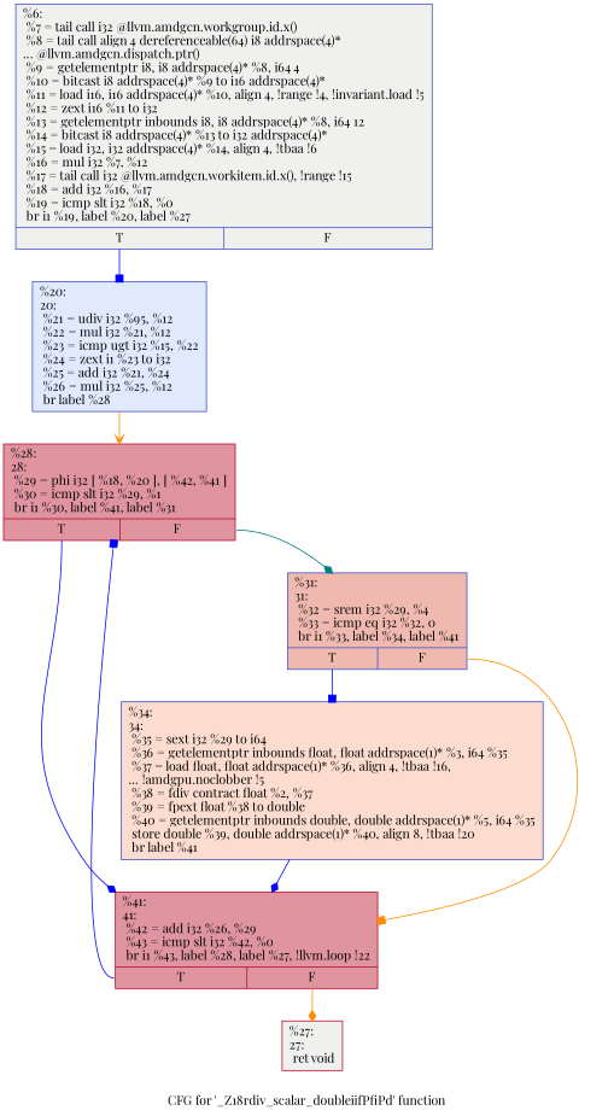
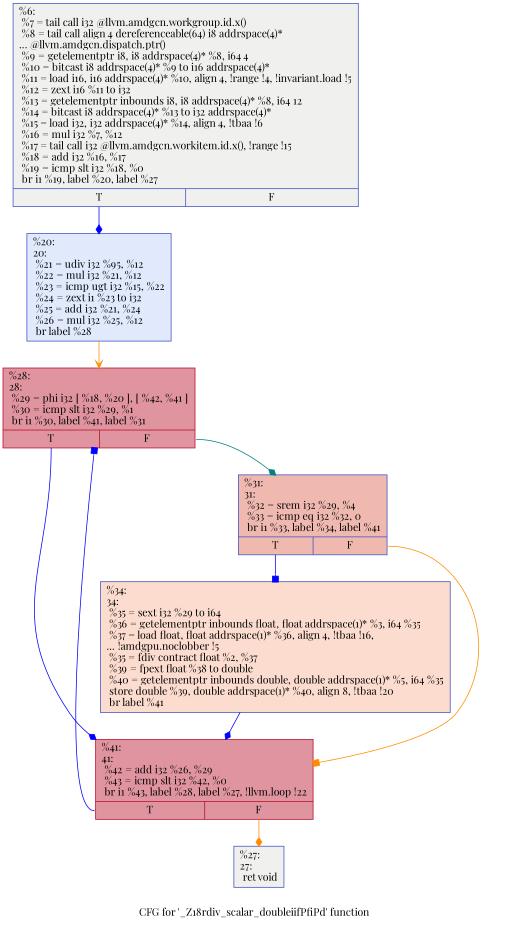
  digraph {
    fontname="Playfair Display"
    label="CFG for '_Z18rdiv_scalar_doubleiifPfiPd' function"
    node [color="#3d50c3ff" fillcolor="#dedcdb70" fontname="Playfair Display" shape=record style=filled]
    edge [arrowhead=box color=blue fontname="Playfair Display" tailport=s0]
    n1 [label="{%6:\l  %7 = tail call i32 @llvm.amdgcn.workgroup.id.x()\l  %8 = tail call align 4 dereferenceable(64) i8 addrspace(4)*\l... @llvm.amdgcn.dispatch.ptr()\l  %9 = getelementptr i8, i8 addrspace(4)* %8, i64 4\l  %10 = bitcast i8 addrspace(4)* %9 to i16 addrspace(4)*\l  %11 = load i16, i16 addrspace(4)* %10, align 4, !range !4, !invariant.load !5\l  %12 = zext i16 %11 to i32\l  %13 = getelementptr inbounds i8, i8 addrspace(4)* %8, i64 12\l  %14 = bitcast i8 addrspace(4)* %13 to i32 addrspace(4)*\l  %15 = load i32, i32 addrspace(4)* %14, align 4, !tbaa !6\l  %16 = mul i32 %7, %12\l  %17 = tail call i32 @llvm.amdgcn.workitem.id.x(), !range !15\l  %18 = add i32 %16, %17\l  %19 = icmp slt i32 %18, %0\l  br i1 %19, label %20, label %27\l|{<s0>T|<s1>F}}"]
    n2 [fillcolor="#b9d0f970" label="{%20:\l20:                                               \l  %21 = udiv i32 %95, %12\l  %22 = mul i32 %21, %12\l  %23 = icmp ugt i32 %15, %22\l  %24 = zext i1 %23 to i32\l  %25 = add i32 %21, %24\l  %26 = mul i32 %25, %12\l  br label %28\l}"]
    n3 [color="#b70d28ff" fillcolor="#b70d2870" label="{%28:\l28:                                               \l  %29 = phi i32 [ %18, %20 ], [ %42, %41 ]\l  %30 = icmp slt i32 %29, %1\l  br i1 %30, label %41, label %31\l|{<s0>T|<s1>F}}"]
-   n4 [color="#b70d28ff" label="{%27:\l27:                                               \l  ret void\l}"]
+   n4 [label="{%27:\l27:                                               \l  ret void\l}"]
    n5 [color="#b70d28ff" fillcolor="#b70d2870" label="{%41:\l41:                                               \l  %42 = add i32 %26, %29\l  %43 = icmp slt i32 %42, %0\l  br i1 %43, label %28, label %27, !llvm.loop !22\l|{<s0>T|<s1>F}}"]
    n6 [fillcolor="#de614d70" label="{%31:\l31:                                               \l  %32 = srem i32 %29, %4\l  %33 = icmp eq i32 %32, 0\l  br i1 %33, label %34, label %41\l|{<s0>T|<s1>F}}"]
-   n7 [fillcolor="#f7af9170" label="{%34:\l34:                                               \l  %35 = sext i32 %29 to i64\l  %36 = getelementptr inbounds float, float addrspace(1)* %3, i64 %35\l  %37 = load float, float addrspace(1)* %36, align 4, !tbaa !16,\l... !amdgpu.noclobber !5\l  %38 = fdiv contract float %2, %37\l  %39 = fpext float %38 to double\l  %40 = getelementptr inbounds double, double addrspace(1)* %5, i64 %35\l  store double %39, double addrspace(1)* %40, align 8, !tbaa !20\l  br label %41\l}"]
-   n1 -> n2
+   n7 [fillcolor="#f7af9170" label="{%34:\l34:                                               \l  %35 = sext i32 %29 to i64\l  %36 = getelementptr inbounds float, float addrspace(1)* %3, i64 %35\l  %37 = load float, float addrspace(1)* %36, align 4, !tbaa !16,\l... !amdgpu.noclobber !5\l  %35 = fdiv contract float %2, %37\l  %39 = fpext float %38 to double\l  %40 = getelementptr inbounds double, double addrspace(1)* %5, i64 %35\l  store double %39, double addrspace(1)* %40, align 8, !tbaa !20\l  br label %41\l}"]
+   n1 -> n2 [arrowhead=diamond]
    n2 -> n3 [arrowhead=vee color=darkorange]
    n3 -> n5 [arrowhead=diamond]
    n3 -> n6 [arrowhead=diamond color=teal tailport=s1]
    n5 -> n3
    n5 -> n4 [arrowhead=diamond color=darkorange tailport=s1]
    n6 -> n5 [color=darkorange tailport=s1]
    n6 -> n7
    n7 -> n5 [arrowhead=diamond]
  }
